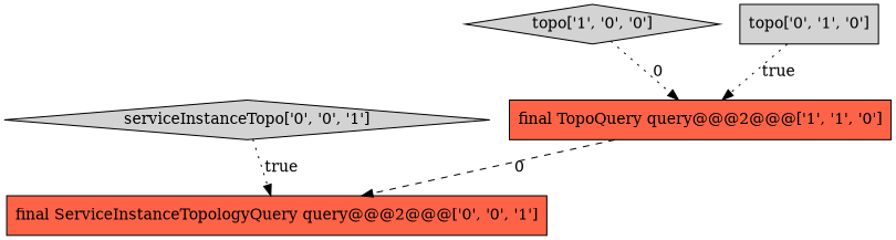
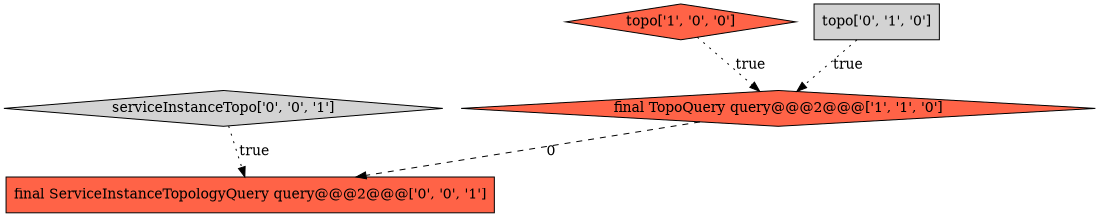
  digraph {
    node [fillcolor=lightgray shape=box style=filled]
    edge [style=dotted]
    n1 [label="serviceInstanceTopo['0', '0', '1']" shape=diamond]
    n2 [fillcolor=tomato label="final ServiceInstanceTopologyQuery query@@@2@@@['0', '0', '1']"]
-   n3 [label="topo['1', '0', '0']" shape=diamond]
-   n4 [fillcolor=tomato label="final TopoQuery query@@@2@@@['1', '1', '0']"]
+   n3 [fillcolor=tomato label="topo['1', '0', '0']" shape=diamond]
+   n4 [fillcolor=tomato label="final TopoQuery query@@@2@@@['1', '1', '0']" shape=diamond]
    n5 [label="topo['0', '1', '0']"]
    n1 -> n2 [label=true]
-   n3 -> n4 [label=0]
+   n3 -> n4 [label=true]
    n4 -> n2 [label=0 style=dashed]
    n5 -> n4 [label=true]
  }
